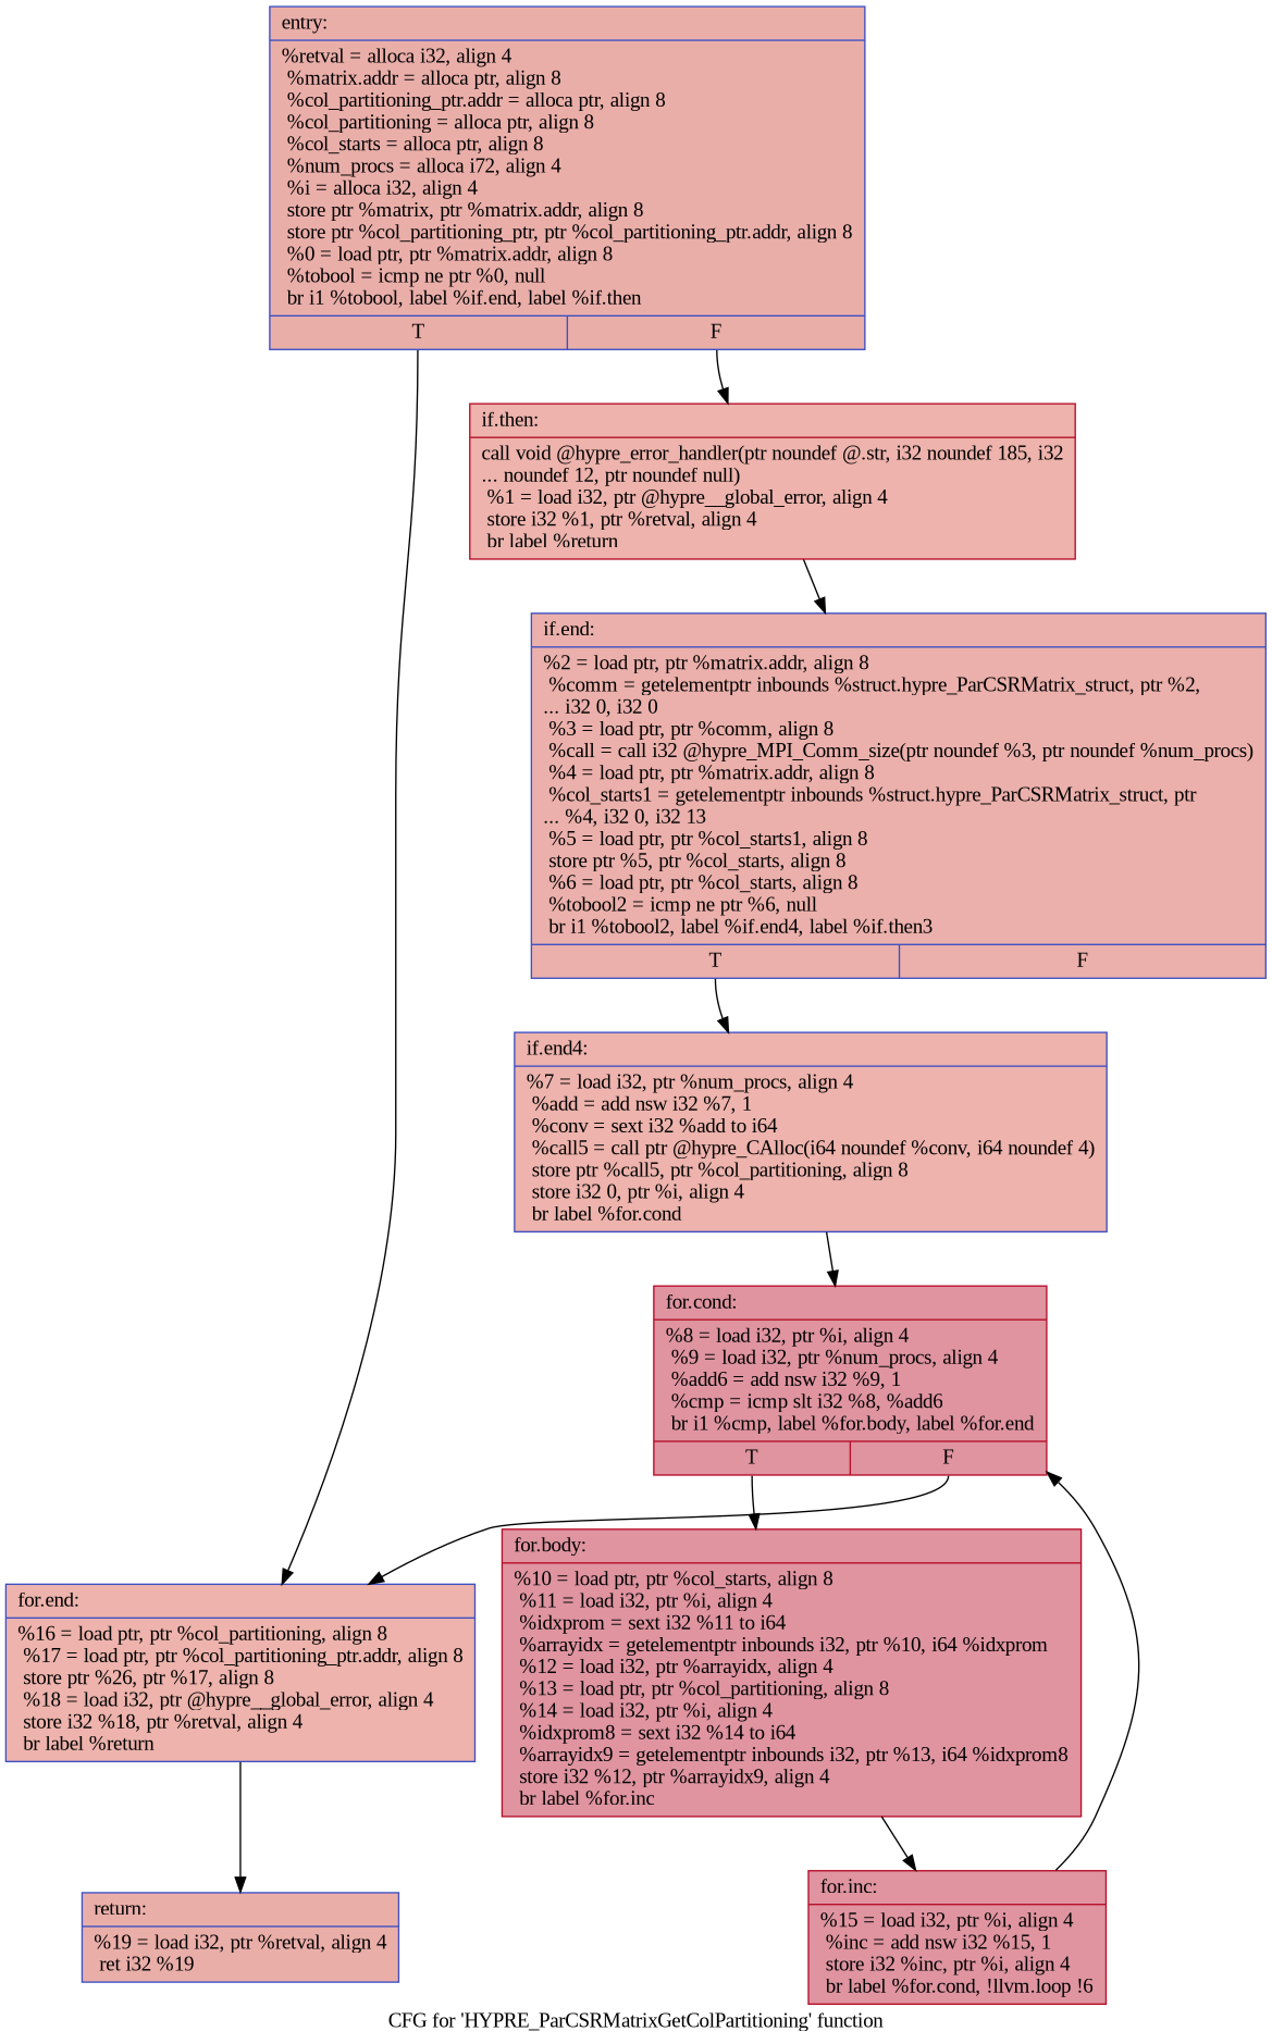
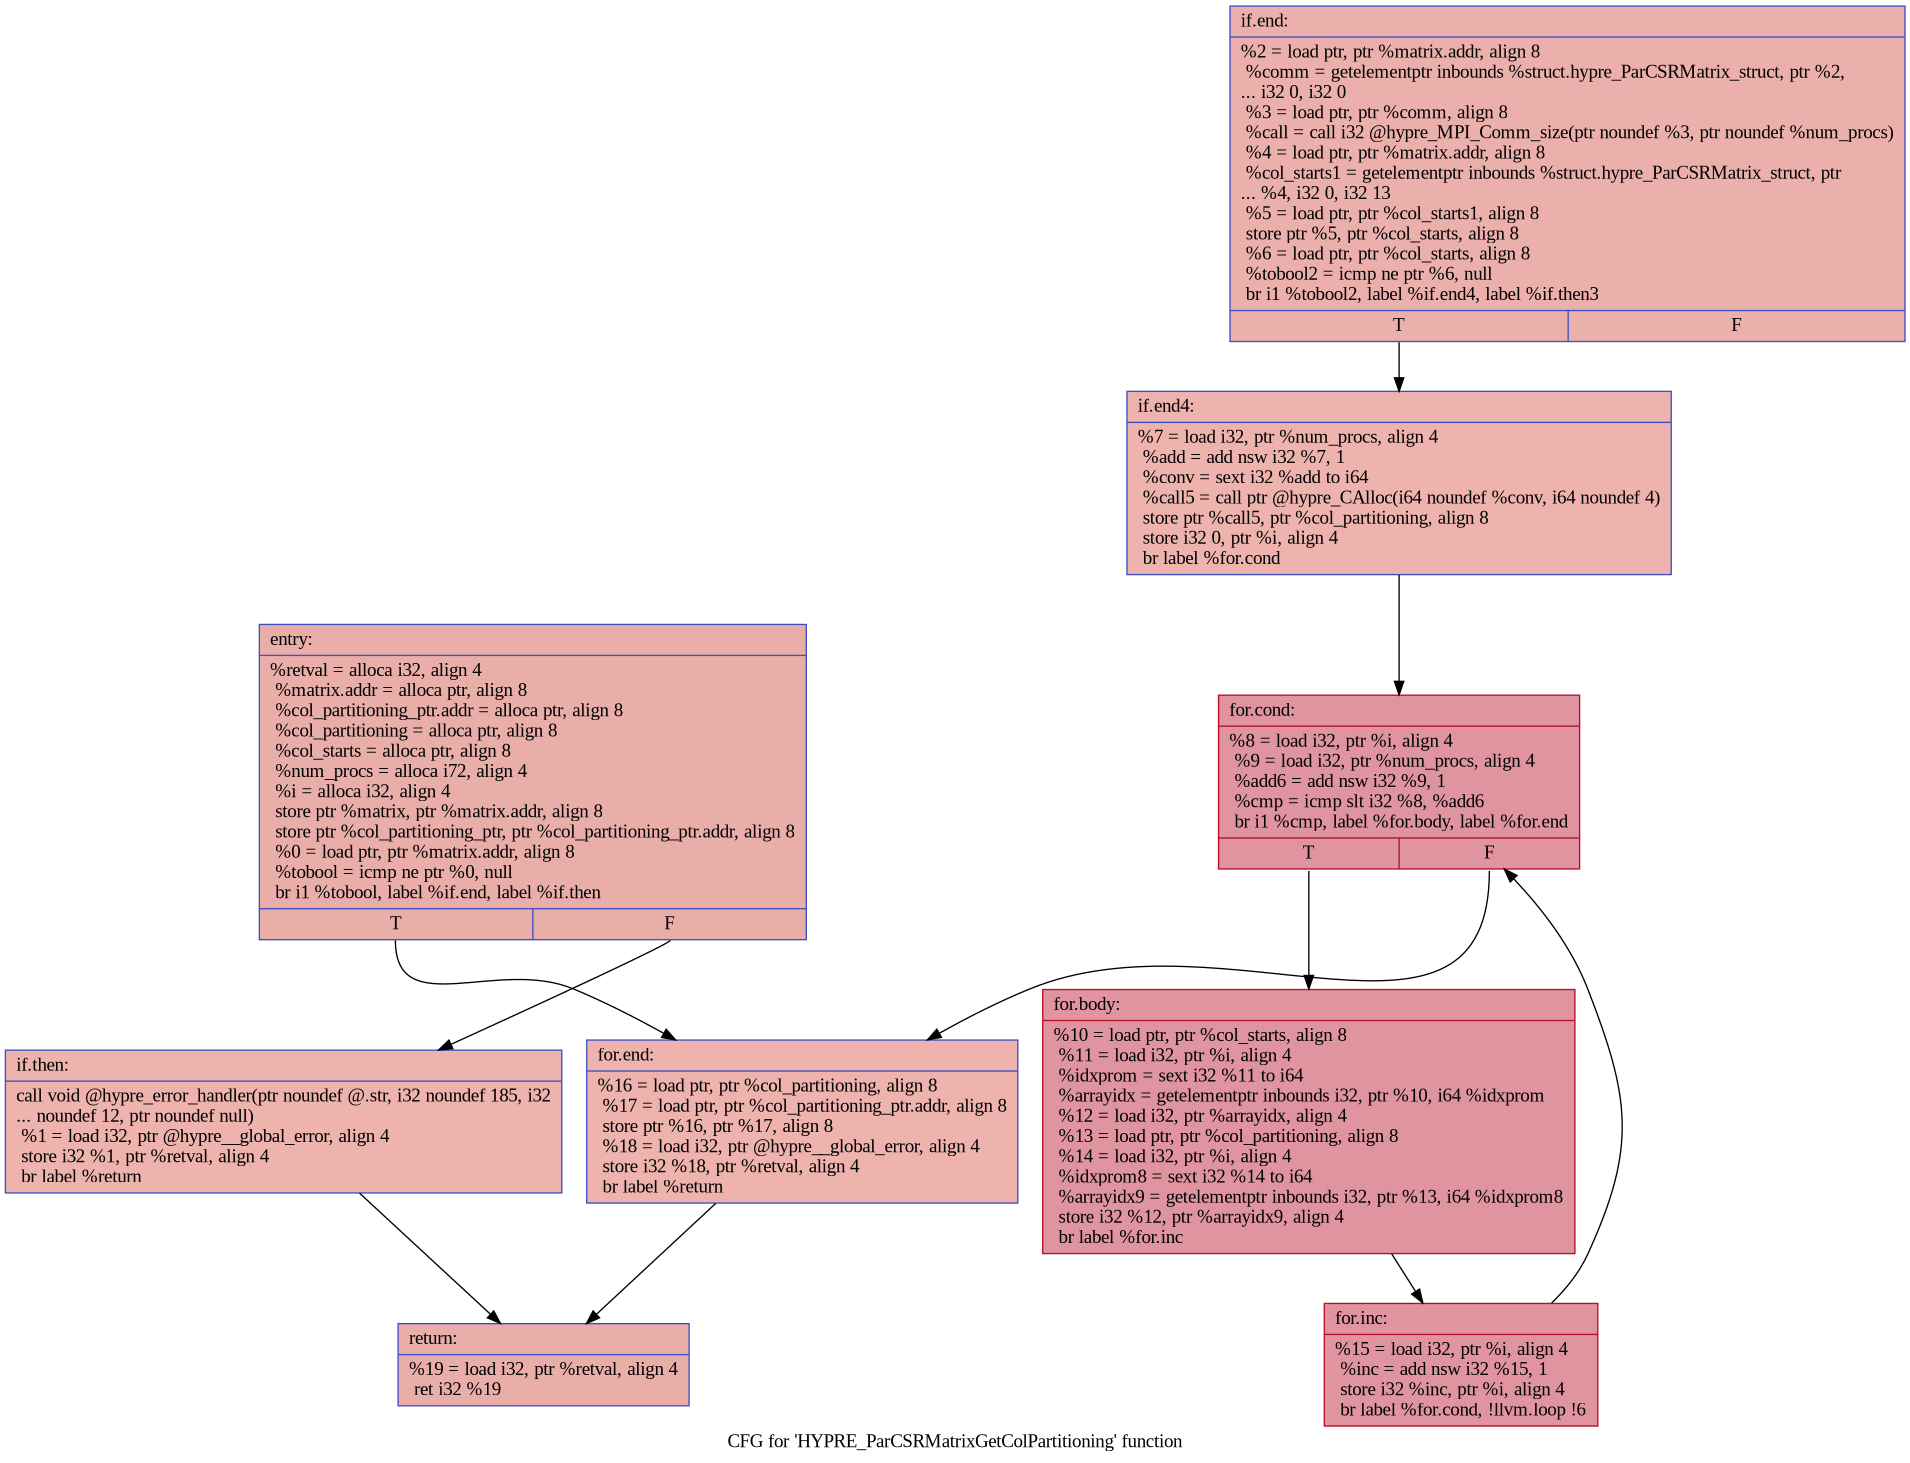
  digraph {
    fontname="Liberation Serif"
    label="CFG for 'HYPRE_ParCSRMatrixGetColPartitioning' function"
    node [color="#3d50c3ff" fillcolor="#d6524470" fontname="Liberation Serif" shape=record style=filled]
    edge [fontname="Liberation Serif"]
    n1 [fillcolor="#d0473d70" label="{entry:\l|  %retval = alloca i32, align 4\l  %matrix.addr = alloca ptr, align 8\l  %col_partitioning_ptr.addr = alloca ptr, align 8\l  %col_partitioning = alloca ptr, align 8\l  %col_starts = alloca ptr, align 8\l  %num_procs = alloca i72, align 4\l  %i = alloca i32, align 4\l  store ptr %matrix, ptr %matrix.addr, align 8\l  store ptr %col_partitioning_ptr, ptr %col_partitioning_ptr.addr, align 8\l  %0 = load ptr, ptr %matrix.addr, align 8\l  %tobool = icmp ne ptr %0, null\l  br i1 %tobool, label %if.end, label %if.then\l|{<s0>T|<s1>F}}"]
-   n2 [color="#b70d28ff" label="{if.then:\l|  call void @hypre_error_handler(ptr noundef @.str, i32 noundef 185, i32\l... noundef 12, ptr noundef null)\l  %1 = load i32, ptr @hypre__global_error, align 4\l  store i32 %1, ptr %retval, align 4\l  br label %return\l}"]
-   n3 [label="{for.end:\l|  %16 = load ptr, ptr %col_partitioning, align 8\l  %17 = load ptr, ptr %col_partitioning_ptr.addr, align 8\l  store ptr %26, ptr %17, align 8\l  %18 = load i32, ptr @hypre__global_error, align 4\l  store i32 %18, ptr %retval, align 4\l  br label %return\l}"]
+   n2 [label="{if.then:\l|  call void @hypre_error_handler(ptr noundef @.str, i32 noundef 185, i32\l... noundef 12, ptr noundef null)\l  %1 = load i32, ptr @hypre__global_error, align 4\l  store i32 %1, ptr %retval, align 4\l  br label %return\l}"]
+   n3 [label="{for.end:\l|  %16 = load ptr, ptr %col_partitioning, align 8\l  %17 = load ptr, ptr %col_partitioning_ptr.addr, align 8\l  store ptr %16, ptr %17, align 8\l  %18 = load i32, ptr @hypre__global_error, align 4\l  store i32 %18, ptr %retval, align 4\l  br label %return\l}"]
    n4 [fillcolor="#d24b4070" label="{if.end:\l|  %2 = load ptr, ptr %matrix.addr, align 8\l  %comm = getelementptr inbounds %struct.hypre_ParCSRMatrix_struct, ptr %2,\l... i32 0, i32 0\l  %3 = load ptr, ptr %comm, align 8\l  %call = call i32 @hypre_MPI_Comm_size(ptr noundef %3, ptr noundef %num_procs)\l  %4 = load ptr, ptr %matrix.addr, align 8\l  %col_starts1 = getelementptr inbounds %struct.hypre_ParCSRMatrix_struct, ptr\l... %4, i32 0, i32 13\l  %5 = load ptr, ptr %col_starts1, align 8\l  store ptr %5, ptr %col_starts, align 8\l  %6 = load ptr, ptr %col_starts, align 8\l  %tobool2 = icmp ne ptr %6, null\l  br i1 %tobool2, label %if.end4, label %if.then3\l|{<s0>T|<s1>F}}"]
    n5 [label="{if.end4:\l|  %7 = load i32, ptr %num_procs, align 4\l  %add = add nsw i32 %7, 1\l  %conv = sext i32 %add to i64\l  %call5 = call ptr @hypre_CAlloc(i64 noundef %conv, i64 noundef 4)\l  store ptr %call5, ptr %col_partitioning, align 8\l  store i32 0, ptr %i, align 4\l  br label %for.cond\l}"]
    n6 [fillcolor="#d0473d70" label="{return:\l|  %19 = load i32, ptr %retval, align 4\l  ret i32 %19\l}"]
    n7 [color="#b70d28ff" fillcolor="#b70d2870" label="{for.cond:\l|  %8 = load i32, ptr %i, align 4\l  %9 = load i32, ptr %num_procs, align 4\l  %add6 = add nsw i32 %9, 1\l  %cmp = icmp slt i32 %8, %add6\l  br i1 %cmp, label %for.body, label %for.end\l|{<s0>T|<s1>F}}"]
    n8 [color="#b70d28ff" fillcolor="#b70d2870" label="{for.body:\l|  %10 = load ptr, ptr %col_starts, align 8\l  %11 = load i32, ptr %i, align 4\l  %idxprom = sext i32 %11 to i64\l  %arrayidx = getelementptr inbounds i32, ptr %10, i64 %idxprom\l  %12 = load i32, ptr %arrayidx, align 4\l  %13 = load ptr, ptr %col_partitioning, align 8\l  %14 = load i32, ptr %i, align 4\l  %idxprom8 = sext i32 %14 to i64\l  %arrayidx9 = getelementptr inbounds i32, ptr %13, i64 %idxprom8\l  store i32 %12, ptr %arrayidx9, align 4\l  br label %for.inc\l}"]
    n9 [color="#b70d28ff" fillcolor="#b70d2870" label="{for.inc:\l|  %15 = load i32, ptr %i, align 4\l  %inc = add nsw i32 %15, 1\l  store i32 %inc, ptr %i, align 4\l  br label %for.cond, !llvm.loop !6\l}"]
    n1 -> n2 [tailport=s1]
    n1 -> n3 [tailport=s0]
-   n2 -> n4
+   n2 -> n6
    n3 -> n6
    n4 -> n5 [tailport=s0]
    n5 -> n7
    n7 -> n3 [tailport=s1]
    n7 -> n8 [tailport=s0]
    n8 -> n9
    n9 -> n7
  }
